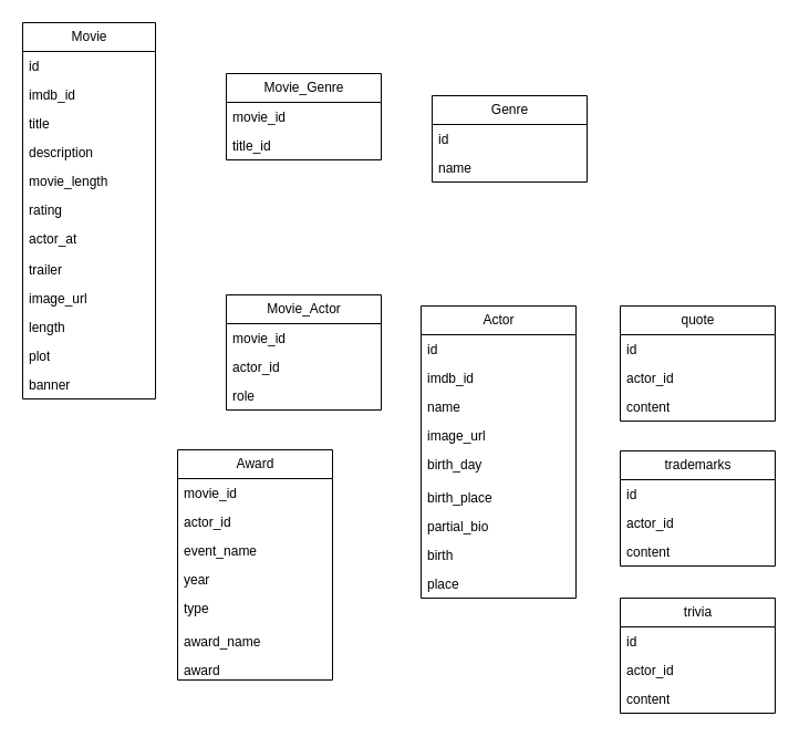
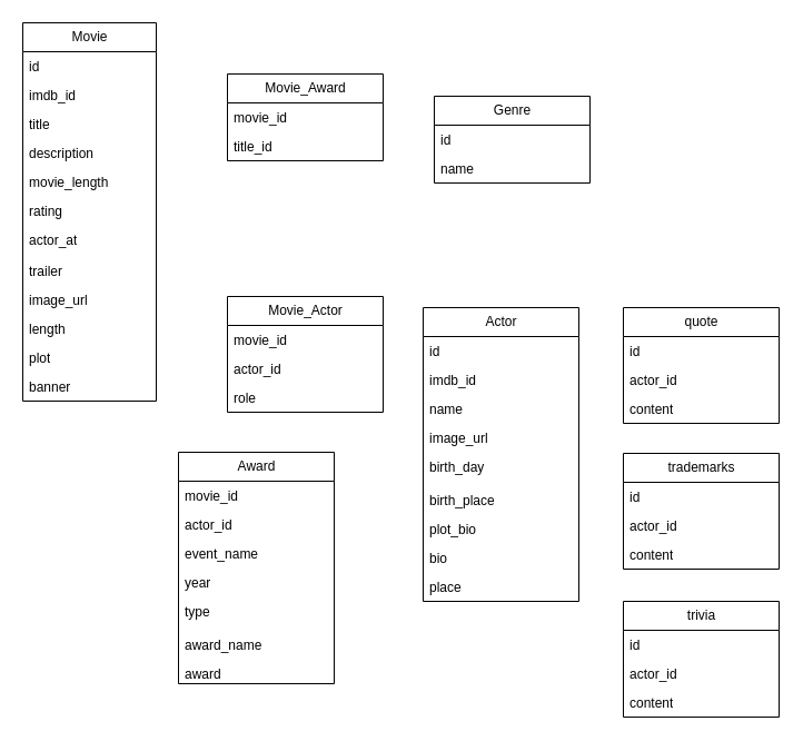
  <mxCell id="0" />
  <mxCell id="1" parent="0" />
  <mxCell id="2" value="Movie" style="swimlane;fontStyle=0;childLayout=stackLayout;horizontal=1;startSize=26;fillColor=none;horizontalStack=0;resizeParent=1;resizeParentMax=0;resizeLast=0;collapsible=1;marginBottom=0;html=1;" vertex="1" parent="1"><mxGeometry x="20" y="20" width="120" height="340" as="geometry"><mxRectangle x="210" y="94" width="70" height="30" as="alternateBounds" /></mxGeometry></mxCell>
  <mxCell id="3" value="id" style="text;strokeColor=none;fillColor=none;align=left;verticalAlign=top;spacingLeft=4;spacingRight=4;overflow=hidden;rotatable=0;points=[[0,0.5],[1,0.5]];portConstraint=eastwest;whiteSpace=wrap;html=1;" vertex="1" parent="2"><mxGeometry y="26" width="120" height="26" as="geometry" /></mxCell>
  <mxCell id="4" value="imdb_id" style="text;strokeColor=none;fillColor=none;align=left;verticalAlign=top;spacingLeft=4;spacingRight=4;overflow=hidden;rotatable=0;points=[[0,0.5],[1,0.5]];portConstraint=eastwest;whiteSpace=wrap;html=1;" vertex="1" parent="2"><mxGeometry y="52" width="120" height="26" as="geometry" /></mxCell>
  <mxCell id="5" value="title" style="text;strokeColor=none;fillColor=none;align=left;verticalAlign=top;spacingLeft=4;spacingRight=4;overflow=hidden;rotatable=0;points=[[0,0.5],[1,0.5]];portConstraint=eastwest;whiteSpace=wrap;html=1;" vertex="1" parent="2"><mxGeometry y="78" width="120" height="26" as="geometry" /></mxCell>
  <mxCell id="6" value="description" style="text;strokeColor=none;fillColor=none;align=left;verticalAlign=top;spacingLeft=4;spacingRight=4;overflow=hidden;rotatable=0;points=[[0,0.5],[1,0.5]];portConstraint=eastwest;whiteSpace=wrap;html=1;" vertex="1" parent="2"><mxGeometry y="104" width="120" height="26" as="geometry" /></mxCell>
  <mxCell id="7" value="movie_length" style="text;strokeColor=none;fillColor=none;align=left;verticalAlign=top;spacingLeft=4;spacingRight=4;overflow=hidden;rotatable=0;points=[[0,0.5],[1,0.5]];portConstraint=eastwest;whiteSpace=wrap;html=1;" vertex="1" parent="2"><mxGeometry y="130" width="120" height="26" as="geometry" /></mxCell>
  <mxCell id="8" value="rating&lt;br&gt;" style="text;strokeColor=none;fillColor=none;align=left;verticalAlign=top;spacingLeft=4;spacingRight=4;overflow=hidden;rotatable=0;points=[[0,0.5],[1,0.5]];portConstraint=eastwest;whiteSpace=wrap;html=1;" vertex="1" parent="2"><mxGeometry y="156" width="120" height="26" as="geometry" /></mxCell>
  <mxCell id="9" value="actor_at" style="text;strokeColor=none;fillColor=none;align=left;verticalAlign=top;spacingLeft=4;spacingRight=4;overflow=hidden;rotatable=0;points=[[0,0.5],[1,0.5]];portConstraint=eastwest;whiteSpace=wrap;html=1;" vertex="1" parent="2"><mxGeometry y="182" width="120" height="28" as="geometry" /></mxCell>
  <mxCell id="10" value="trailer" style="text;strokeColor=none;fillColor=none;align=left;verticalAlign=top;spacingLeft=4;spacingRight=4;overflow=hidden;rotatable=0;points=[[0,0.5],[1,0.5]];portConstraint=eastwest;whiteSpace=wrap;html=1;" vertex="1" parent="2"><mxGeometry y="210" width="120" height="26" as="geometry" /></mxCell>
  <mxCell id="11" value="image_url" style="text;strokeColor=none;fillColor=none;align=left;verticalAlign=top;spacingLeft=4;spacingRight=4;overflow=hidden;rotatable=0;points=[[0,0.5],[1,0.5]];portConstraint=eastwest;whiteSpace=wrap;html=1;" vertex="1" parent="2"><mxGeometry y="236" width="120" height="26" as="geometry" /></mxCell>
  <mxCell id="12" value="length" style="text;strokeColor=none;fillColor=none;align=left;verticalAlign=top;spacingLeft=4;spacingRight=4;overflow=hidden;rotatable=0;points=[[0,0.5],[1,0.5]];portConstraint=eastwest;whiteSpace=wrap;html=1;" vertex="1" parent="2"><mxGeometry y="262" width="120" height="26" as="geometry" /></mxCell>
  <mxCell id="13" value="plot" style="text;strokeColor=none;fillColor=none;align=left;verticalAlign=top;spacingLeft=4;spacingRight=4;overflow=hidden;rotatable=0;points=[[0,0.5],[1,0.5]];portConstraint=eastwest;whiteSpace=wrap;html=1;" vertex="1" parent="2"><mxGeometry y="288" width="120" height="26" as="geometry" /></mxCell>
  <mxCell id="14" value="banner" style="text;strokeColor=none;fillColor=none;align=left;verticalAlign=top;spacingLeft=4;spacingRight=4;overflow=hidden;rotatable=0;points=[[0,0.5],[1,0.5]];portConstraint=eastwest;whiteSpace=wrap;html=1;" vertex="1" parent="2"><mxGeometry y="314" width="120" height="26" as="geometry" /></mxCell>
  <mxCell id="15" value="Genre" style="swimlane;fontStyle=0;childLayout=stackLayout;horizontal=1;startSize=26;fillColor=none;horizontalStack=0;resizeParent=1;resizeParentMax=0;resizeLast=0;collapsible=1;marginBottom=0;html=1;" vertex="1" parent="1"><mxGeometry x="390" y="86" width="140" height="78" as="geometry" /></mxCell>
  <mxCell id="16" value="id" style="text;strokeColor=none;fillColor=none;align=left;verticalAlign=top;spacingLeft=4;spacingRight=4;overflow=hidden;rotatable=0;points=[[0,0.5],[1,0.5]];portConstraint=eastwest;whiteSpace=wrap;html=1;" vertex="1" parent="15"><mxGeometry y="26" width="140" height="26" as="geometry" /></mxCell>
  <mxCell id="17" value="name" style="text;strokeColor=none;fillColor=none;align=left;verticalAlign=top;spacingLeft=4;spacingRight=4;overflow=hidden;rotatable=0;points=[[0,0.5],[1,0.5]];portConstraint=eastwest;whiteSpace=wrap;html=1;" vertex="1" parent="15"><mxGeometry y="52" width="140" height="26" as="geometry" /></mxCell>
  <mxCell id="18" value="Actor" style="swimlane;fontStyle=0;childLayout=stackLayout;horizontal=1;startSize=26;fillColor=none;horizontalStack=0;resizeParent=1;resizeParentMax=0;resizeLast=0;collapsible=1;marginBottom=0;html=1;" vertex="1" parent="1"><mxGeometry x="380" y="276" width="140" height="264" as="geometry" /></mxCell>
  <mxCell id="19" value="id" style="text;strokeColor=none;fillColor=none;align=left;verticalAlign=top;spacingLeft=4;spacingRight=4;overflow=hidden;rotatable=0;points=[[0,0.5],[1,0.5]];portConstraint=eastwest;whiteSpace=wrap;html=1;" vertex="1" parent="18"><mxGeometry y="26" width="140" height="26" as="geometry" /></mxCell>
  <mxCell id="20" value="imdb_id" style="text;strokeColor=none;fillColor=none;align=left;verticalAlign=top;spacingLeft=4;spacingRight=4;overflow=hidden;rotatable=0;points=[[0,0.5],[1,0.5]];portConstraint=eastwest;whiteSpace=wrap;html=1;" vertex="1" parent="18"><mxGeometry y="52" width="140" height="26" as="geometry" /></mxCell>
  <mxCell id="21" value="name" style="text;strokeColor=none;fillColor=none;align=left;verticalAlign=top;spacingLeft=4;spacingRight=4;overflow=hidden;rotatable=0;points=[[0,0.5],[1,0.5]];portConstraint=eastwest;whiteSpace=wrap;html=1;" vertex="1" parent="18"><mxGeometry y="78" width="140" height="26" as="geometry" /></mxCell>
  <mxCell id="22" value="image_url" style="text;strokeColor=none;fillColor=none;align=left;verticalAlign=top;spacingLeft=4;spacingRight=4;overflow=hidden;rotatable=0;points=[[0,0.5],[1,0.5]];portConstraint=eastwest;whiteSpace=wrap;html=1;" vertex="1" parent="18"><mxGeometry y="104" width="140" height="26" as="geometry" /></mxCell>
  <mxCell id="23" value="birth_day" style="text;strokeColor=none;fillColor=none;align=left;verticalAlign=top;spacingLeft=4;spacingRight=4;overflow=hidden;rotatable=0;points=[[0,0.5],[1,0.5]];portConstraint=eastwest;whiteSpace=wrap;html=1;" vertex="1" parent="18"><mxGeometry y="130" width="140" height="30" as="geometry" /></mxCell>
  <mxCell id="24" value="birth_place" style="text;strokeColor=none;fillColor=none;align=left;verticalAlign=top;spacingLeft=4;spacingRight=4;overflow=hidden;rotatable=0;points=[[0,0.5],[1,0.5]];portConstraint=eastwest;whiteSpace=wrap;html=1;" vertex="1" parent="18"><mxGeometry y="160" width="140" height="26" as="geometry" /></mxCell>
- <mxCell id="25" value="partial_bio&lt;br&gt;" style="text;strokeColor=none;fillColor=none;align=left;verticalAlign=top;spacingLeft=4;spacingRight=4;overflow=hidden;rotatable=0;points=[[0,0.5],[1,0.5]];portConstraint=eastwest;whiteSpace=wrap;html=1;" vertex="1" parent="18"><mxGeometry y="186" width="140" height="26" as="geometry" /></mxCell>
- <mxCell id="26" value="birth" style="text;strokeColor=none;fillColor=none;align=left;verticalAlign=top;spacingLeft=4;spacingRight=4;overflow=hidden;rotatable=0;points=[[0,0.5],[1,0.5]];portConstraint=eastwest;whiteSpace=wrap;html=1;" vertex="1" parent="18"><mxGeometry y="212" width="140" height="26" as="geometry" /></mxCell>
+ <mxCell id="25" value="plot_bio&lt;br&gt;" style="text;strokeColor=none;fillColor=none;align=left;verticalAlign=top;spacingLeft=4;spacingRight=4;overflow=hidden;rotatable=0;points=[[0,0.5],[1,0.5]];portConstraint=eastwest;whiteSpace=wrap;html=1;" vertex="1" parent="18"><mxGeometry y="186" width="140" height="26" as="geometry" /></mxCell>
+ <mxCell id="26" value="bio" style="text;strokeColor=none;fillColor=none;align=left;verticalAlign=top;spacingLeft=4;spacingRight=4;overflow=hidden;rotatable=0;points=[[0,0.5],[1,0.5]];portConstraint=eastwest;whiteSpace=wrap;html=1;" vertex="1" parent="18"><mxGeometry y="212" width="140" height="26" as="geometry" /></mxCell>
  <mxCell id="27" value="place" style="text;strokeColor=none;fillColor=none;align=left;verticalAlign=top;spacingLeft=4;spacingRight=4;overflow=hidden;rotatable=0;points=[[0,0.5],[1,0.5]];portConstraint=eastwest;whiteSpace=wrap;html=1;" vertex="1" parent="18"><mxGeometry y="238" width="140" height="26" as="geometry" /></mxCell>
  <mxCell id="28" value="Award" style="swimlane;fontStyle=0;childLayout=stackLayout;horizontal=1;startSize=26;fillColor=none;horizontalStack=0;resizeParent=1;resizeParentMax=0;resizeLast=0;collapsible=1;marginBottom=0;html=1;" vertex="1" parent="1"><mxGeometry x="160" y="406" width="140" height="208" as="geometry" /></mxCell>
  <mxCell id="29" value="movie_id" style="text;strokeColor=none;fillColor=none;align=left;verticalAlign=top;spacingLeft=4;spacingRight=4;overflow=hidden;rotatable=0;points=[[0,0.5],[1,0.5]];portConstraint=eastwest;whiteSpace=wrap;html=1;" vertex="1" parent="28"><mxGeometry y="26" width="140" height="26" as="geometry" /></mxCell>
  <mxCell id="30" value="actor_id" style="text;strokeColor=none;fillColor=none;align=left;verticalAlign=top;spacingLeft=4;spacingRight=4;overflow=hidden;rotatable=0;points=[[0,0.5],[1,0.5]];portConstraint=eastwest;whiteSpace=wrap;html=1;" vertex="1" parent="28"><mxGeometry y="52" width="140" height="26" as="geometry" /></mxCell>
  <mxCell id="31" value="event_name" style="text;strokeColor=none;fillColor=none;align=left;verticalAlign=top;spacingLeft=4;spacingRight=4;overflow=hidden;rotatable=0;points=[[0,0.5],[1,0.5]];portConstraint=eastwest;whiteSpace=wrap;html=1;" vertex="1" parent="28"><mxGeometry y="78" width="140" height="26" as="geometry" /></mxCell>
  <mxCell id="32" value="year" style="text;strokeColor=none;fillColor=none;align=left;verticalAlign=top;spacingLeft=4;spacingRight=4;overflow=hidden;rotatable=0;points=[[0,0.5],[1,0.5]];portConstraint=eastwest;whiteSpace=wrap;html=1;" vertex="1" parent="28"><mxGeometry y="104" width="140" height="26" as="geometry" /></mxCell>
  <mxCell id="33" value="type&lt;span style=&quot;white-space: pre;&quot;&gt;&#09;&lt;/span&gt;" style="text;strokeColor=none;fillColor=none;align=left;verticalAlign=top;spacingLeft=4;spacingRight=4;overflow=hidden;rotatable=0;points=[[0,0.5],[1,0.5]];portConstraint=eastwest;whiteSpace=wrap;html=1;" vertex="1" parent="28"><mxGeometry y="130" width="140" height="30" as="geometry" /></mxCell>
  <mxCell id="34" value="award_name" style="text;strokeColor=none;fillColor=none;align=left;verticalAlign=top;spacingLeft=4;spacingRight=4;overflow=hidden;rotatable=0;points=[[0,0.5],[1,0.5]];portConstraint=eastwest;whiteSpace=wrap;html=1;" vertex="1" parent="28"><mxGeometry y="160" width="140" height="26" as="geometry" /></mxCell>
  <mxCell id="35" value="award" style="text;strokeColor=none;fillColor=none;align=left;verticalAlign=top;spacingLeft=4;spacingRight=4;overflow=hidden;rotatable=0;points=[[0,0.5],[1,0.5]];portConstraint=eastwest;whiteSpace=wrap;html=1;" vertex="1" parent="28"><mxGeometry y="186" width="140" height="22" as="geometry" /></mxCell>
  <mxCell id="36" value="Movie_Actor" style="swimlane;fontStyle=0;childLayout=stackLayout;horizontal=1;startSize=26;fillColor=none;horizontalStack=0;resizeParent=1;resizeParentMax=0;resizeLast=0;collapsible=1;marginBottom=0;html=1;" vertex="1" parent="1"><mxGeometry x="204" y="266" width="140" height="104" as="geometry" /></mxCell>
  <mxCell id="37" value="movie_id" style="text;strokeColor=none;fillColor=none;align=left;verticalAlign=top;spacingLeft=4;spacingRight=4;overflow=hidden;rotatable=0;points=[[0,0.5],[1,0.5]];portConstraint=eastwest;whiteSpace=wrap;html=1;" vertex="1" parent="36"><mxGeometry y="26" width="140" height="26" as="geometry" /></mxCell>
  <mxCell id="38" value="actor_id" style="text;strokeColor=none;fillColor=none;align=left;verticalAlign=top;spacingLeft=4;spacingRight=4;overflow=hidden;rotatable=0;points=[[0,0.5],[1,0.5]];portConstraint=eastwest;whiteSpace=wrap;html=1;" vertex="1" parent="36"><mxGeometry y="52" width="140" height="26" as="geometry" /></mxCell>
  <mxCell id="39" value="role" style="text;strokeColor=none;fillColor=none;align=left;verticalAlign=top;spacingLeft=4;spacingRight=4;overflow=hidden;rotatable=0;points=[[0,0.5],[1,0.5]];portConstraint=eastwest;whiteSpace=wrap;html=1;" vertex="1" parent="36"><mxGeometry y="78" width="140" height="26" as="geometry" /></mxCell>
- <mxCell id="40" value="Movie_Genre" style="swimlane;fontStyle=0;childLayout=stackLayout;horizontal=1;startSize=26;fillColor=none;horizontalStack=0;resizeParent=1;resizeParentMax=0;resizeLast=0;collapsible=1;marginBottom=0;html=1;" vertex="1" parent="1"><mxGeometry x="204" y="66" width="140" height="78" as="geometry" /></mxCell>
+ <mxCell id="40" value="Movie_Award" style="swimlane;fontStyle=0;childLayout=stackLayout;horizontal=1;startSize=26;fillColor=none;horizontalStack=0;resizeParent=1;resizeParentMax=0;resizeLast=0;collapsible=1;marginBottom=0;html=1;" vertex="1" parent="1"><mxGeometry x="204" y="66" width="140" height="78" as="geometry" /></mxCell>
  <mxCell id="41" value="movie_id" style="text;strokeColor=none;fillColor=none;align=left;verticalAlign=top;spacingLeft=4;spacingRight=4;overflow=hidden;rotatable=0;points=[[0,0.5],[1,0.5]];portConstraint=eastwest;whiteSpace=wrap;html=1;" vertex="1" parent="40"><mxGeometry y="26" width="140" height="26" as="geometry" /></mxCell>
  <mxCell id="42" value="title_id&lt;br&gt;" style="text;strokeColor=none;fillColor=none;align=left;verticalAlign=top;spacingLeft=4;spacingRight=4;overflow=hidden;rotatable=0;points=[[0,0.5],[1,0.5]];portConstraint=eastwest;whiteSpace=wrap;html=1;" vertex="1" parent="40"><mxGeometry y="52" width="140" height="26" as="geometry" /></mxCell>
  <mxCell id="43" value="quote" style="swimlane;fontStyle=0;childLayout=stackLayout;horizontal=1;startSize=26;fillColor=none;horizontalStack=0;resizeParent=1;resizeParentMax=0;resizeLast=0;collapsible=1;marginBottom=0;html=1;" vertex="1" parent="1"><mxGeometry x="560" y="276" width="140" height="104" as="geometry" /></mxCell>
  <mxCell id="44" value="id" style="text;strokeColor=none;fillColor=none;align=left;verticalAlign=top;spacingLeft=4;spacingRight=4;overflow=hidden;rotatable=0;points=[[0,0.5],[1,0.5]];portConstraint=eastwest;whiteSpace=wrap;html=1;" vertex="1" parent="43"><mxGeometry y="26" width="140" height="26" as="geometry" /></mxCell>
  <mxCell id="45" value="actor_id" style="text;strokeColor=none;fillColor=none;align=left;verticalAlign=top;spacingLeft=4;spacingRight=4;overflow=hidden;rotatable=0;points=[[0,0.5],[1,0.5]];portConstraint=eastwest;whiteSpace=wrap;html=1;" vertex="1" parent="43"><mxGeometry y="52" width="140" height="26" as="geometry" /></mxCell>
  <mxCell id="46" value="content" style="text;strokeColor=none;fillColor=none;align=left;verticalAlign=top;spacingLeft=4;spacingRight=4;overflow=hidden;rotatable=0;points=[[0,0.5],[1,0.5]];portConstraint=eastwest;whiteSpace=wrap;html=1;" vertex="1" parent="43"><mxGeometry y="78" width="140" height="26" as="geometry" /></mxCell>
  <mxCell id="47" value="trademarks" style="swimlane;fontStyle=0;childLayout=stackLayout;horizontal=1;startSize=26;fillColor=none;horizontalStack=0;resizeParent=1;resizeParentMax=0;resizeLast=0;collapsible=1;marginBottom=0;html=1;" vertex="1" parent="1"><mxGeometry x="560" y="407" width="140" height="104" as="geometry" /></mxCell>
  <mxCell id="48" value="id" style="text;strokeColor=none;fillColor=none;align=left;verticalAlign=top;spacingLeft=4;spacingRight=4;overflow=hidden;rotatable=0;points=[[0,0.5],[1,0.5]];portConstraint=eastwest;whiteSpace=wrap;html=1;" vertex="1" parent="47"><mxGeometry y="26" width="140" height="26" as="geometry" /></mxCell>
  <mxCell id="49" value="actor_id" style="text;strokeColor=none;fillColor=none;align=left;verticalAlign=top;spacingLeft=4;spacingRight=4;overflow=hidden;rotatable=0;points=[[0,0.5],[1,0.5]];portConstraint=eastwest;whiteSpace=wrap;html=1;" vertex="1" parent="47"><mxGeometry y="52" width="140" height="26" as="geometry" /></mxCell>
  <mxCell id="50" value="content" style="text;strokeColor=none;fillColor=none;align=left;verticalAlign=top;spacingLeft=4;spacingRight=4;overflow=hidden;rotatable=0;points=[[0,0.5],[1,0.5]];portConstraint=eastwest;whiteSpace=wrap;html=1;" vertex="1" parent="47"><mxGeometry y="78" width="140" height="26" as="geometry" /></mxCell>
  <mxCell id="51" value="trivia" style="swimlane;fontStyle=0;childLayout=stackLayout;horizontal=1;startSize=26;fillColor=none;horizontalStack=0;resizeParent=1;resizeParentMax=0;resizeLast=0;collapsible=1;marginBottom=0;html=1;" vertex="1" parent="1"><mxGeometry x="560" y="540" width="140" height="104" as="geometry" /></mxCell>
  <mxCell id="52" value="id" style="text;strokeColor=none;fillColor=none;align=left;verticalAlign=top;spacingLeft=4;spacingRight=4;overflow=hidden;rotatable=0;points=[[0,0.5],[1,0.5]];portConstraint=eastwest;whiteSpace=wrap;html=1;" vertex="1" parent="51"><mxGeometry y="26" width="140" height="26" as="geometry" /></mxCell>
  <mxCell id="53" value="actor_id" style="text;strokeColor=none;fillColor=none;align=left;verticalAlign=top;spacingLeft=4;spacingRight=4;overflow=hidden;rotatable=0;points=[[0,0.5],[1,0.5]];portConstraint=eastwest;whiteSpace=wrap;html=1;" vertex="1" parent="51"><mxGeometry y="52" width="140" height="26" as="geometry" /></mxCell>
  <mxCell id="54" value="content" style="text;strokeColor=none;fillColor=none;align=left;verticalAlign=top;spacingLeft=4;spacingRight=4;overflow=hidden;rotatable=0;points=[[0,0.5],[1,0.5]];portConstraint=eastwest;whiteSpace=wrap;html=1;" vertex="1" parent="51"><mxGeometry y="78" width="140" height="26" as="geometry" /></mxCell>
